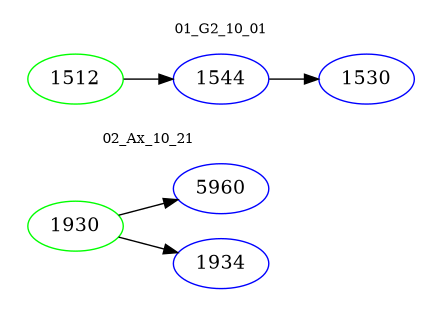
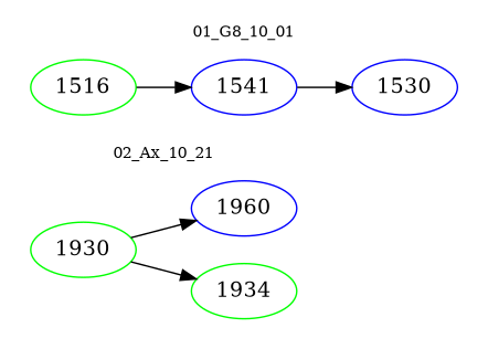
  digraph {
    rankdir=LR
    node [color=blue]
    edge [color=black]
    n1 [color=green label=1930]
-   n2 [label=1934]
-   n3 [label=5960]
-   n4 [color=green label=1512]
+   n2 [color=green label=1934]
+   n3 [label=1960]
+   n4 [color=green label=1516]
    n5 [label=1530]
-   n6 [label=1544]
+   n6 [label=1541]
    subgraph cluster_1 {
      color=white
      fontsize=10
      label="02_Ax_10_21"
      n1
      n2
      n3
    }
    subgraph cluster_2 {
      color=white
      fontsize=10
-     label="01_G2_10_01"
+     label="01_G8_10_01"
      n4
      n5
      n6
    }
    n1 -> n2
    n1 -> n3
    n4 -> n6
    n6 -> n5
  }
